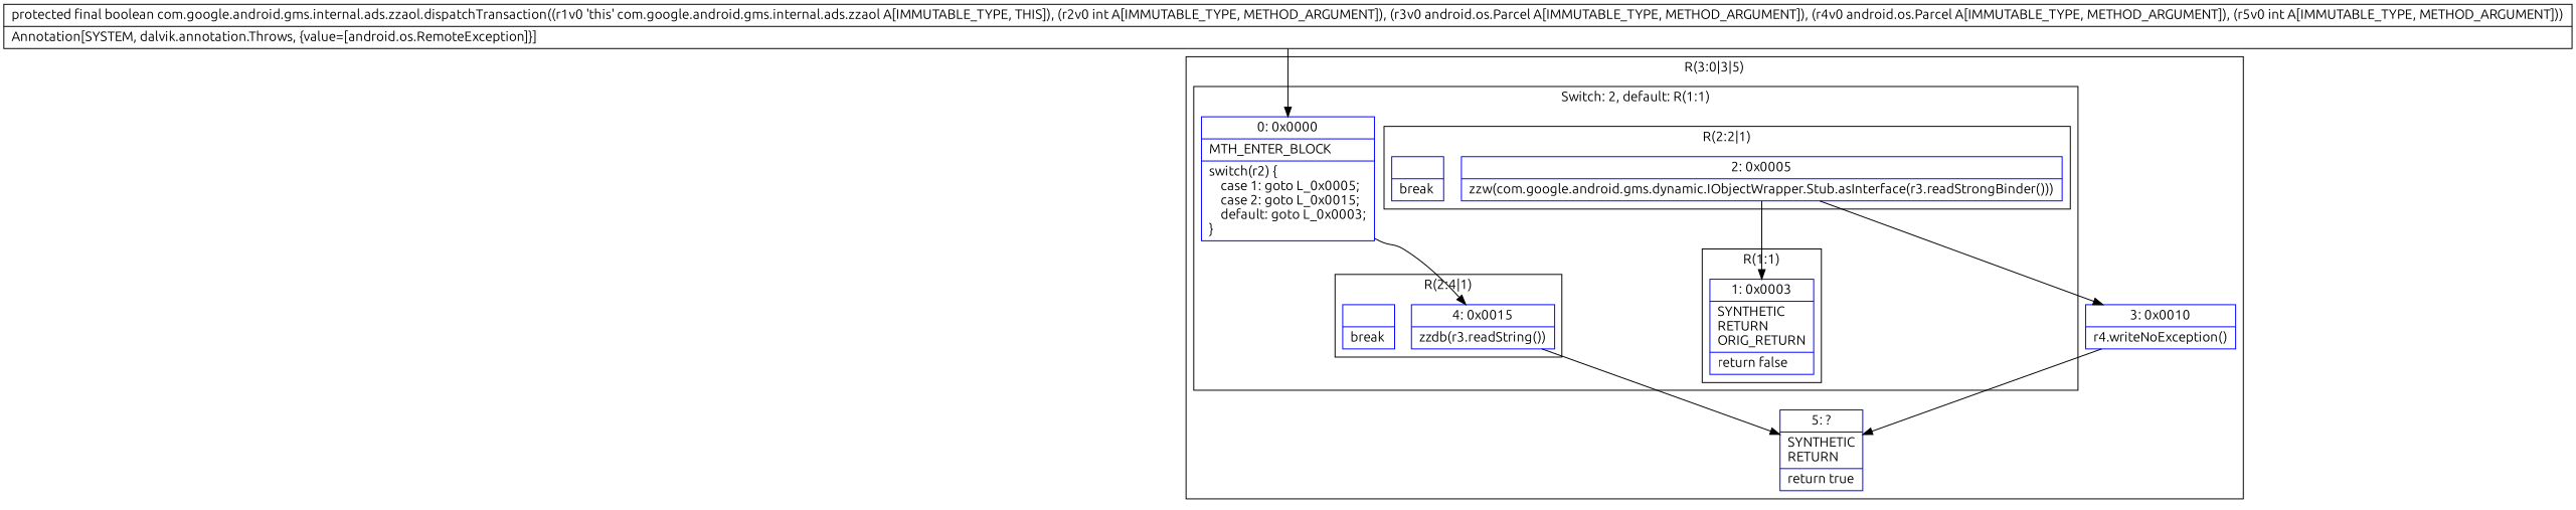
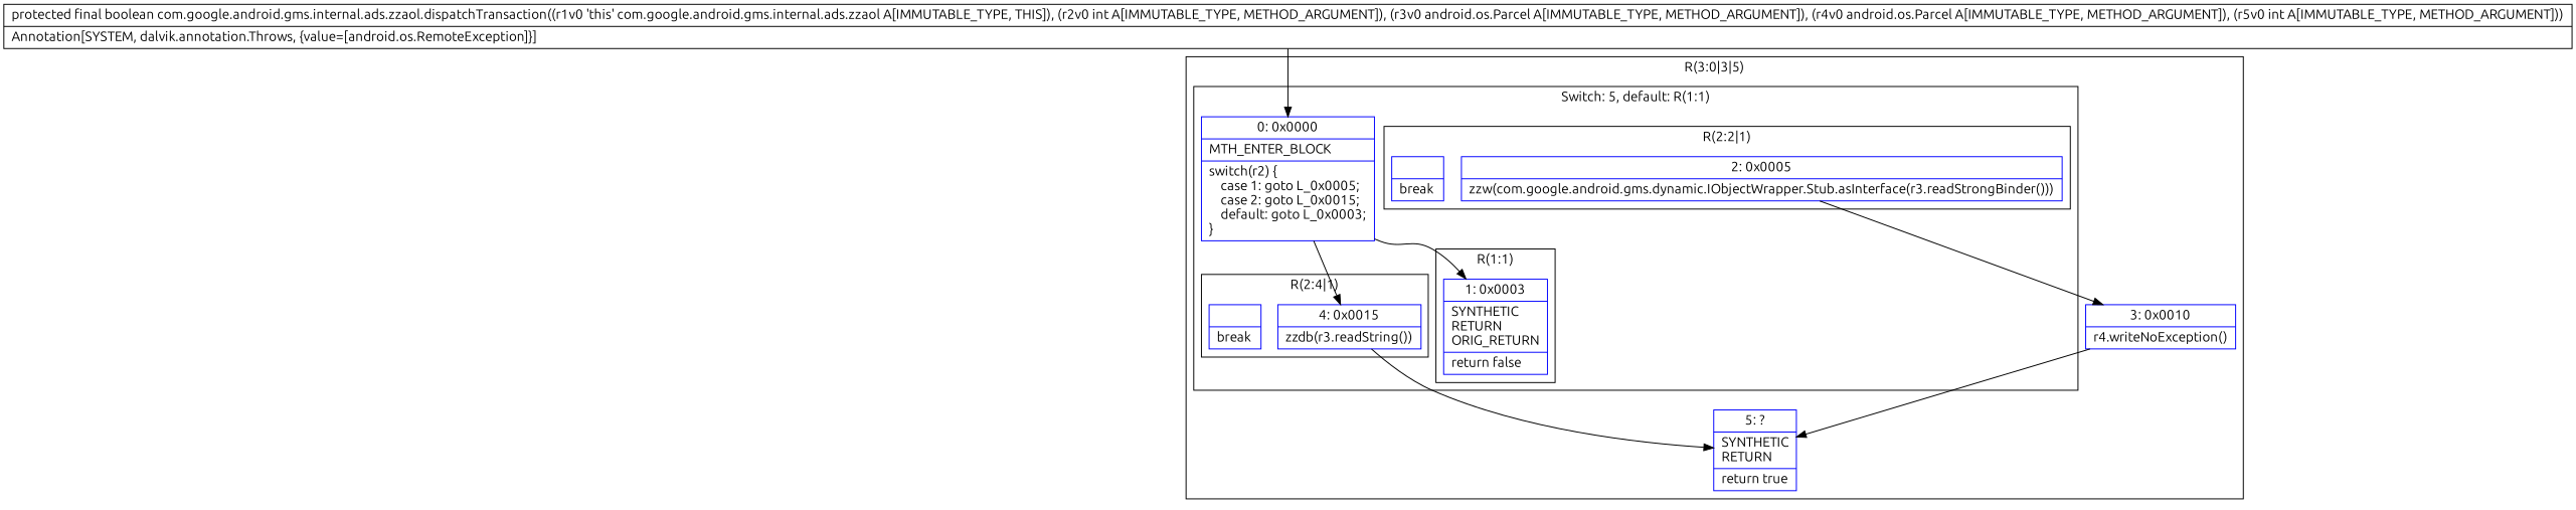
  digraph {
    fontname=Ubuntu
    node [color=blue fontname=Ubuntu shape=record]
    edge [fontname=Ubuntu]
    n1 [label="{2\:\ 0x0005|zzw(com.google.android.gms.dynamic.IObjectWrapper.Stub.asInterface(r3.readStrongBinder()))\l}"]
    n2 [label="{|break\l}"]
    n3 [label="{4\:\ 0x0015|zzdb(r3.readString())\l}"]
    n4 [label="{|break\l}"]
    n5 [label="{1\:\ 0x0003|SYNTHETIC\lRETURN\lORIG_RETURN\l|return false\l}"]
    n6 [label="{0\:\ 0x0000|MTH_ENTER_BLOCK\l|switch(r2) \{\l    case 1: goto L_0x0005;\l    case 2: goto L_0x0015;\l    default: goto L_0x0003;\l\}\l}"]
    n7 [label="{3\:\ 0x0010|r4.writeNoException()\l}"]
    n8 [label="{5\:\ ?|SYNTHETIC\lRETURN\l|return true\l}"]
    n9 [label="{protected final boolean com.google.android.gms.internal.ads.zzaol.dispatchTransaction((r1v0 'this' com.google.android.gms.internal.ads.zzaol A[IMMUTABLE_TYPE, THIS]), (r2v0 int A[IMMUTABLE_TYPE, METHOD_ARGUMENT]), (r3v0 android.os.Parcel A[IMMUTABLE_TYPE, METHOD_ARGUMENT]), (r4v0 android.os.Parcel A[IMMUTABLE_TYPE, METHOD_ARGUMENT]), (r5v0 int A[IMMUTABLE_TYPE, METHOD_ARGUMENT]))  | Annotation[SYSTEM, dalvik.annotation.Throws, \{value=[android.os.RemoteException]\}]\l}" color=""]
    subgraph cluster_1 {
      label="R(3:0|3|5)"
      n7
      n8
      subgraph cluster_2 {
-       label="Switch: 2, default: R(1:1)"
+       label="Switch: 5, default: R(1:1)"
        n6
        subgraph cluster_3 {
          label="R(2:2|1)"
          n1
          n2
        }
        subgraph cluster_4 {
          label="R(2:4|1)"
          n3
          n4
        }
        subgraph cluster_5 {
          label="R(1:1)"
          n5
        }
      }
    }
    n1 -> n7
    n3 -> n8
    n6 -> n3
-   n1 -> n5
+   n6 -> n5
    n7 -> n8
    n9 -> n6
  }
